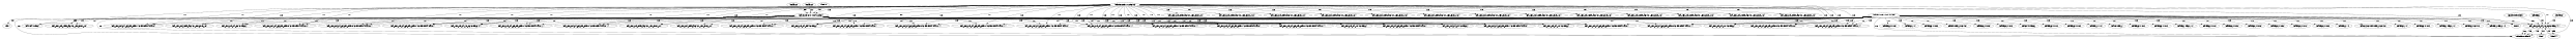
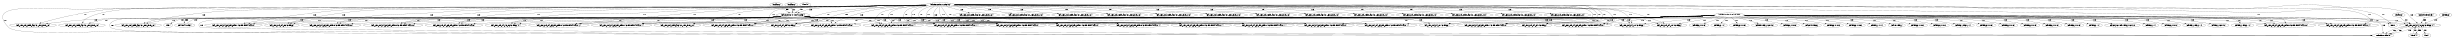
  digraph {
    fontname="Patrick Hand"
    node [fontname="Patrick Hand"]
    edge [fontname="Patrick Hand"]
    n1 [label="(Call,_6502_anal_esil_inc_reg (op, data[0], \"-\"))"]
    n2 [label="(Literal,\"-\")"]
    n3 [label="(MethodReturn,static int)"]
    n4 [label="(Block,)"]
    n5 [label="(Call,memset (op, '\0', sizeof (RAnalOp)))"]
    n6 [label="(Call,_6502_anal_esil_get_addr_pattern1 (op, data, addrbuf, buffsize))"]
    n7 [label="(Call,_6502_anal_esil_get_addr_pattern3 (op, data, addrbuf, buffsize, 'x'))"]
    n8 [label="(Call,_6502_anal_esil_get_addr_pattern2 (op, data, addrbuf, buffsize, 'x'))"]
    n9 [label="(Call,_6502_anal_update_flags (op, _6502_FLAGS_NZ))"]
    n10 [label="(Call,_6502_anal_esil_get_addr_pattern2 (op, data, addrbuf, buffsize, 'x'))"]
    n11 [label="(Call,_6502_anal_esil_get_addr_pattern1 (op, data, addrbuf, buffsize))"]
    n12 [label="(Call,_6502_anal_esil_get_addr_pattern2 (op, data, addrbuf, buffsize, 'x'))"]
    n13 [label="(Call,_6502_anal_esil_mov (op, data[0]))"]
    n14 [label="(Block,)"]
    n15 [label="(Call,_6502_anal_esil_get_addr_pattern1 (op, data, addrbuf, buffsize))"]
    n16 [label="(Call,_6502_anal_esil_push (op, data[0]))"]
    n17 [label="(Call,_6502_anal_esil_get_addr_pattern1 (op, data, addrbuf, buffsize))"]
    n18 [label="(Call,_6502_anal_update_flags (op, _6502_FLAGS_NZ))"]
    n19 [label="(Call,_6502_anal_esil_mov (op, data[0]))"]
    n20 [label="(Call,_6502_anal_esil_mov (op, data[0]))"]
    n21 [label="(Call,_6502_anal_esil_get_addr_pattern3 (op, data, addrbuf, buffsize, 0))"]
    n22 [label="(Call,_6502_anal_esil_get_addr_pattern2 (op, data, addrbuf, buffsize, 'y'))"]
    n23 [label="(Call,_6502_anal_esil_get_addr_pattern1 (op, data, addrbuf, buffsize))"]
    n24 [label="(Call,_6502_anal_esil_pop (op, data[0]))"]
    n25 [label="(Call,_6502_anal_esil_get_addr_pattern3 (op, data, addrbuf, buffsize, 0))"]
    n26 [label="(Call,_6502_anal_esil_get_addr_pattern3 (op, data, addrbuf, buffsize, 0))"]
    n27 [label="(Call,_6502_anal_update_flags (op, _6502_FLAGS_NZ))"]
    n28 [label="(Call,_6502_anal_esil_get_addr_pattern1 (op, data, addrbuf, buffsize))"]
    n29 [label="(Call,_6502_anal_esil_inc_reg (op, data[0], \"+\"))"]
    n30 [label="(Call,_6502_anal_esil_get_addr_pattern2 (op, data, addrbuf, buffsize, 'y'))"]
    n31 [label="(Call,sizeof (RAnalOp))"]
    n32 [label="(Call,_6502_anal_esil_get_addr_pattern2 (op, data, addrbuf, buffsize, 'x'))"]
    n33 [label="(Call,_6502_anal_esil_get_addr_pattern2 (op, data, addrbuf, buffsize, 'x'))"]
    n34 [label="(Call,_6502_anal_esil_ccall (op, data[0]))"]
    n35 [label="(Call,_6502_anal_esil_get_addr_pattern1 (op, data, addrbuf, buffsize))"]
    n36 [label="(Call,_6502_anal_esil_get_addr_pattern3 (op, data, addrbuf, buffsize, 'x'))"]
    n37 [label="(Call,_6502_anal_esil_get_addr_pattern2 (op, data, addrbuf, buffsize, 'x'))"]
    n38 [label="(Call,_6502_anal_esil_get_addr_pattern1 (op, data, addrbuf, buffsize))"]
    n39 [label="(Call,_6502_anal_update_flags (op, _6502_FLAGS_NZ))"]
    n40 [label="(MethodParameterIn,RAnalOp *op)"]
    n41 [label="(Call,_6502_anal_update_flags (op, _6502_FLAGS_NZ))"]
    n42 [label="(Call,_6502_anal_update_flags (op, _6502_FLAGS_BNZ))"]
    n43 [label="(Call,_6502_anal_update_flags (op, _6502_FLAGS_NZ))"]
    n44 [label="(Call,_6502_anal_update_flags (op, _6502_FLAGS_NZ))"]
    n45 [label="(Call,_6502_anal_update_flags (op, _6502_FLAGS_BNZ))"]
    n46 [label="(Call,_6502_anal_update_flags (op, _6502_FLAGS_BNZ))"]
    n47 [label="(Call,_6502_anal_update_flags (op, _6502_FLAGS_NZ))"]
    n48 [label="(Call,_6502_anal_update_flags (op, _6502_FLAGS_NZ))"]
    n49 [label="(Call,_6502_anal_update_flags (op, _6502_FLAGS_NZ))"]
    n50 [label="(Call,_6502_anal_update_flags (op, _6502_FLAGS_NZ))"]
    n51 [label="(Call,_6502_anal_update_flags (op, _6502_FLAGS_BNZ))"]
    n52 [label="(Call,_6502_anal_update_flags (op, _6502_FLAGS_NZ))"]
    n53 [label="(Call,_6502_anal_update_flags (op, _6502_FLAGS_NZ))"]
    n54 [label=1000267]
    n55 [label="(MethodParameterIn,break ut8 *data)"]
    n56 [label="(Call,data[0] == 0xa9)"]
    n57 [label="(Call,data[2] << 8)"]
    n58 [label="(Call,data[0] == 0xe0)"]
    n59 [label="(Call,addr + data[1] + op->size)"]
    n60 [label="(Call,data[0] == 0xc9)"]
-   n61 [label="(Call,data[0] == 0x4a)"]
    n62 [label="(Call,op->id = data[0])"]
    n63 [label="(Call,data[0] == 0x2a)"]
    n64 [label="(Call,data[0] == 0x0a)"]
    n65 [label="(Call,data[1] <= 127)"]
    n66 [label="(Call,256 - data[1])"]
    n67 [label="(Call,data[0] == 0xa2)"]
    n68 [label="(Call,data[0] == 0x6a)"]
    n69 [label="(Call,data[1] | data[2] << 8)"]
-   n70 [label="(Call,data[0] == 0x69)"]
    n71 [label="(Call,data[0] == 0xe9)"]
    n72 [label="(Call,data[0] == 0x09)"]
    n73 [label="(Call,data[0] == 0xc0)"]
    n74 [label="(Call,data[0] == 0x29)"]
    n75 [label="(Call,data[0] == 0xa0)"]
    n76 [label="(Call,data[2] << 8)"]
    n77 [label="(Call,op->jump = addr + data[1] + op->size)"]
    n78 [label="(Call,data[2] << 8)"]
    n79 [label="(Call,data[0] == 0x49)"]
    n80 [label="(Call,data[1] | data[2] << 8)"]
    n81 [label="(Call,data[1] + op->size)"]
    n82 [label="(Call,data[1] | data[2] << 8)"]
    n83 [label="(Call,data[0])"]
    n84 [label="(Identifier,op)"]
    n85 [label="(Identifier,op)"]
    n86 [label="(ControlStructure,break;)"]
    n87 [label="(Identifier,op)"]
    n88 [label="(Literal,'\0')"]
    n1 -> n2 [label="CFG: "]
    n1 -> n3 [label="DDG: "]
    n1 -> n3 [label="DDG: "]
    n1 -> n3 [label="DDG: "]
    n1 -> n4 [label="AST: "]
    n2 -> n1 [label="AST: "]
    n5 -> n1 [label="DDG: "]
    n5 -> n3 [label="DDG: "]
    n5 -> n3 [label="DDG: "]
    n5 -> n6 [label="DDG: "]
    n5 -> n7 [label="DDG: "]
    n5 -> n8 [label="DDG: "]
    n5 -> n9 [label="DDG: "]
    n5 -> n10 [label="DDG: "]
    n5 -> n11 [label="DDG: "]
    n5 -> n12 [label="DDG: "]
    n5 -> n13 [label="DDG: "]
    n5 -> n14 [label="AST: "]
    n5 -> n15 [label="DDG: "]
    n5 -> n16 [label="DDG: "]
    n5 -> n17 [label="DDG: "]
    n5 -> n18 [label="DDG: "]
    n5 -> n19 [label="DDG: "]
    n5 -> n20 [label="DDG: "]
    n5 -> n21 [label="DDG: "]
    n5 -> n22 [label="DDG: "]
    n5 -> n23 [label="DDG: "]
    n5 -> n24 [label="DDG: "]
    n5 -> n25 [label="DDG: "]
    n5 -> n26 [label="DDG: "]
    n5 -> n27 [label="DDG: "]
    n5 -> n28 [label="DDG: "]
    n5 -> n29 [label="DDG: "]
    n5 -> n30 [label="DDG: "]
    n5 -> n31 [label="CFG: "]
    n5 -> n32 [label="DDG: "]
    n5 -> n33 [label="DDG: "]
    n5 -> n34 [label="DDG: "]
    n5 -> n35 [label="DDG: "]
    n5 -> n36 [label="DDG: "]
    n5 -> n37 [label="DDG: "]
    n5 -> n38 [label="DDG: "]
    n5 -> n39 [label="DDG: "]
    n31 -> n5 [label="AST: "]
    n40 -> n1 [label="DDG: "]
    n40 -> n3 [label="DDG: "]
    n40 -> n5 [label="DDG: "]
    n40 -> n6 [label="DDG: "]
    n40 -> n7 [label="DDG: "]
    n40 -> n8 [label="DDG: "]
    n40 -> n9 [label="DDG: "]
    n40 -> n10 [label="DDG: "]
    n40 -> n11 [label="DDG: "]
    n40 -> n12 [label="DDG: "]
    n40 -> n13 [label="DDG: "]
    n40 -> n15 [label="DDG: "]
    n40 -> n16 [label="DDG: "]
    n40 -> n17 [label="DDG: "]
    n40 -> n18 [label="DDG: "]
    n40 -> n19 [label="DDG: "]
    n40 -> n20 [label="DDG: "]
    n40 -> n21 [label="DDG: "]
    n40 -> n22 [label="DDG: "]
    n40 -> n23 [label="DDG: "]
    n40 -> n24 [label="DDG: "]
    n40 -> n25 [label="DDG: "]
    n40 -> n26 [label="DDG: "]
    n40 -> n27 [label="DDG: "]
    n40 -> n28 [label="DDG: "]
    n40 -> n29 [label="DDG: "]
    n40 -> n30 [label="DDG: "]
    n40 -> n32 [label="DDG: "]
    n40 -> n33 [label="DDG: "]
    n40 -> n34 [label="CFG: "]
    n40 -> n35 [label="DDG: "]
    n40 -> n36 [label="DDG: "]
    n40 -> n37 [label="DDG: "]
    n40 -> n38 [label="DDG: "]
    n40 -> n39 [label="DDG: "]
    n40 -> n41 [label="DDG: "]
    n40 -> n42 [label="DDG: "]
    n40 -> n43 [label="DDG: "]
    n40 -> n44 [label="DDG: "]
    n40 -> n45 [label="DDG: "]
    n40 -> n46 [label="DDG: "]
    n40 -> n47 [label="DDG: "]
    n40 -> n48 [label="DDG: "]
    n40 -> n49 [label="DDG: "]
    n40 -> n50 [label="DDG: "]
    n40 -> n51 [label="DDG: "]
    n40 -> n52 [label="DDG: "]
    n40 -> n53 [label="DDG: "]
    n40 -> n54 [label="AST: "]
    n55 -> n1 [label="DDG: "]
    n55 -> n3 [label="DDG: "]
    n55 -> n6 [label="DDG: "]
    n55 -> n7 [label="DDG: "]
    n55 -> n8 [label="DDG: "]
    n55 -> n10 [label="DDG: "]
    n55 -> n11 [label="DDG: "]
    n55 -> n12 [label="DDG: "]
    n55 -> n13 [label="DDG: "]
    n55 -> n15 [label="DDG: "]
    n55 -> n16 [label="DDG: "]
    n55 -> n17 [label="DDG: "]
    n55 -> n19 [label="DDG: "]
    n55 -> n20 [label="DDG: "]
    n55 -> n21 [label="DDG: "]
    n55 -> n22 [label="DDG: "]
    n55 -> n23 [label="DDG: "]
    n55 -> n24 [label="DDG: "]
    n55 -> n25 [label="DDG: "]
    n55 -> n26 [label="DDG: "]
    n55 -> n28 [label="DDG: "]
    n55 -> n29 [label="DDG: "]
    n55 -> n30 [label="DDG: "]
    n55 -> n32 [label="DDG: "]
    n55 -> n33 [label="DDG: "]
    n55 -> n34 [label="DDG: "]
    n55 -> n35 [label="DDG: "]
    n55 -> n36 [label="DDG: "]
    n55 -> n37 [label="DDG: "]
    n55 -> n38 [label="DDG: "]
    n55 -> n54 [label="AST: "]
    n55 -> n56 [label="DDG: "]
    n55 -> n57 [label="DDG: "]
    n55 -> n58 [label="DDG: "]
    n55 -> n59 [label="DDG: "]
    n55 -> n60 [label="DDG: "]
-   n55 -> n61 [label="DDG: "]
    n55 -> n62 [label="DDG: "]
    n55 -> n63 [label="DDG: "]
    n55 -> n64 [label="DDG: "]
    n55 -> n65 [label="DDG: "]
    n55 -> n66 [label="DDG: "]
    n55 -> n67 [label="DDG: "]
    n55 -> n68 [label="DDG: "]
    n55 -> n69 [label="DDG: "]
-   n55 -> n70 [label="DDG: "]
    n55 -> n71 [label="DDG: "]
    n55 -> n72 [label="DDG: "]
    n55 -> n73 [label="DDG: "]
    n55 -> n74 [label="DDG: "]
    n55 -> n75 [label="DDG: "]
    n55 -> n76 [label="DDG: "]
    n55 -> n77 [label="DDG: "]
    n55 -> n78 [label="DDG: "]
    n55 -> n79 [label="DDG: "]
    n55 -> n80 [label="DDG: "]
    n55 -> n81 [label="DDG: "]
    n55 -> n82 [label="DDG: "]
    n83 -> n1 [label="AST: "]
    n84 -> n5 [label="CFG: "]
    n85 -> n1 [label="AST: "]
    n86 -> n1 [label="CFG: "]
    n87 -> n5 [label="AST: "]
    n88 -> n5 [label="AST: "]
  }
